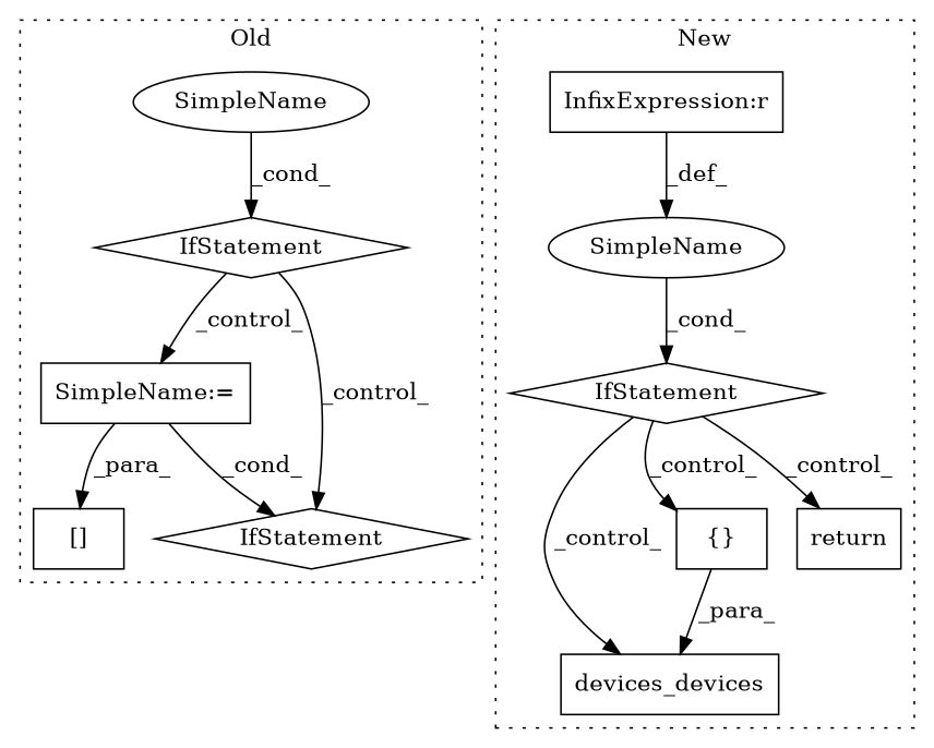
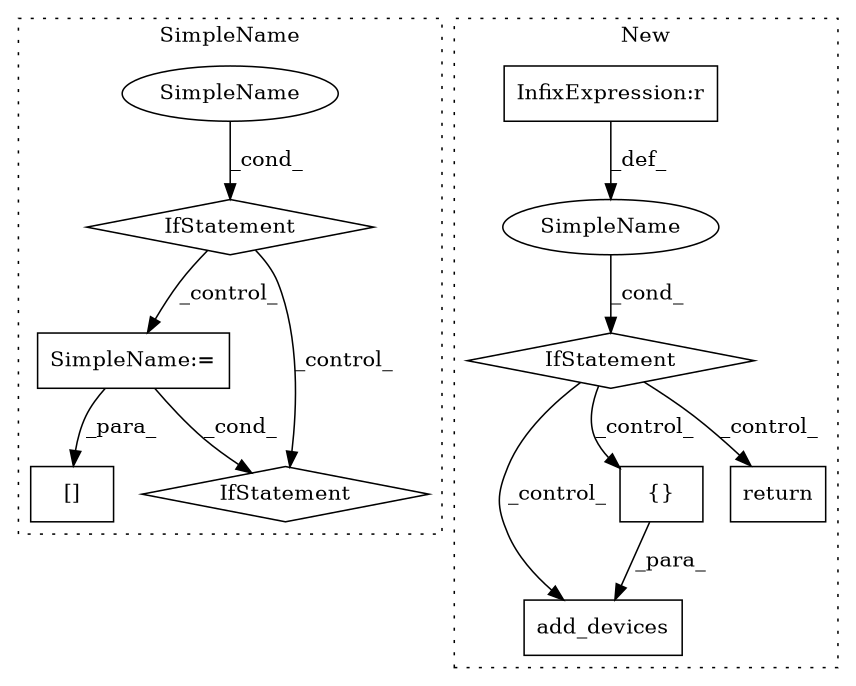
  digraph {
    node [a=25 l="4,2" shape=box]
    n1 [label=IfStatement s="1010,1025" shape=diamond]
    n2 [a=7 l="57,2" label="SimpleName:=" s="1272,1351"]
    n3 [a=42 l=11 label=SimpleName s=1014 shape=ellipse]
    n4 [label=IfStatement s="1363,1452" shape=diamond]
    n5 [a=2 l="7,1" label="[]" s="1551,1567"]
-   n6 [a=32 l="12,1" label=devices_devices s="1234,1257"]
+   n6 [a=32 l="12,1" label=add_devices s="1234,1257"]
    n7 [a=4 l=2 label="{}" s=967]
    n8 [a=42 label=SimpleName shape=ellipse l=""]
    n9 [label=IfStatement s="834,860" shape=diamond]
    n10 [a=27 l=4 label="InfixExpression:r" s=852]
    n11 [a=41 l=7 label=return s=870]
    subgraph cluster_1 {
-     label=Old
+     label=SimpleName
      style=dotted
      n1
      n2
      n3
      n4
      n5
    }
    subgraph cluster_2 {
      label=New
      style=dotted
      n6
      n7
      n8
      n9
      n10
      n11
    }
    n1 -> n2 [label=_control_]
    n1 -> n4 [label=_control_]
    n2 -> n4 [label=_cond_]
    n2 -> n5 [label=_para_]
    n3 -> n1 [label=_cond_]
    n7 -> n6 [label=_para_]
    n8 -> n9 [label=_cond_]
    n9 -> n6 [label=_control_]
    n9 -> n7 [label=_control_]
    n9 -> n11 [label=_control_]
    n10 -> n8 [label=_def_]
  }
